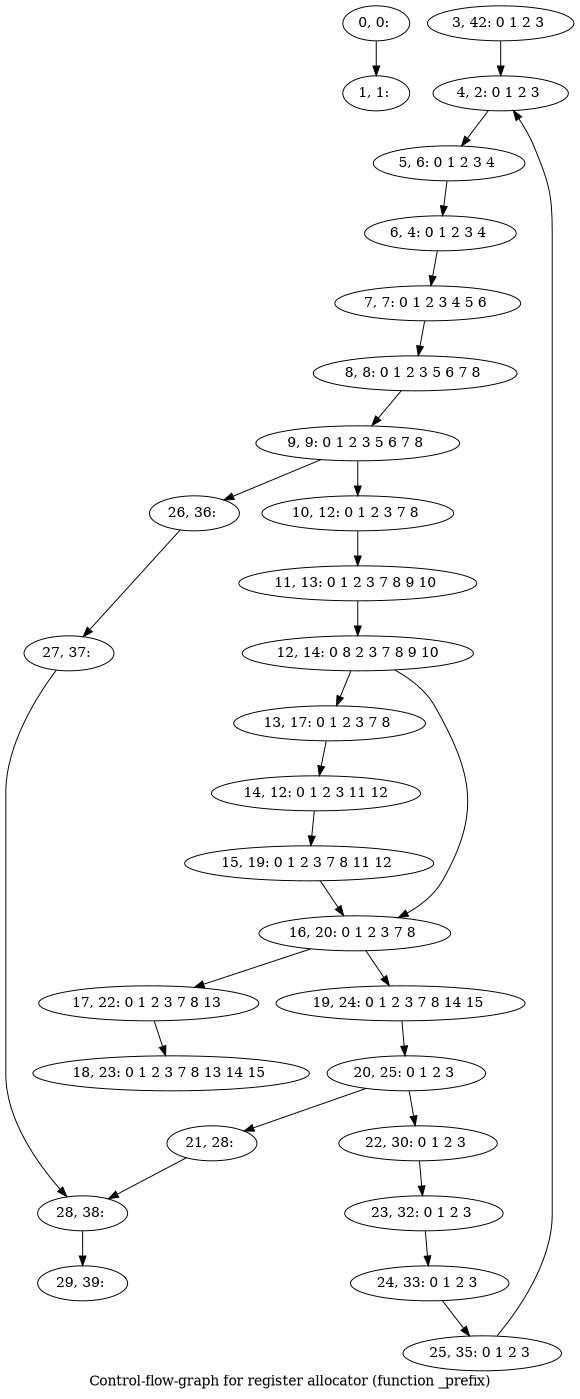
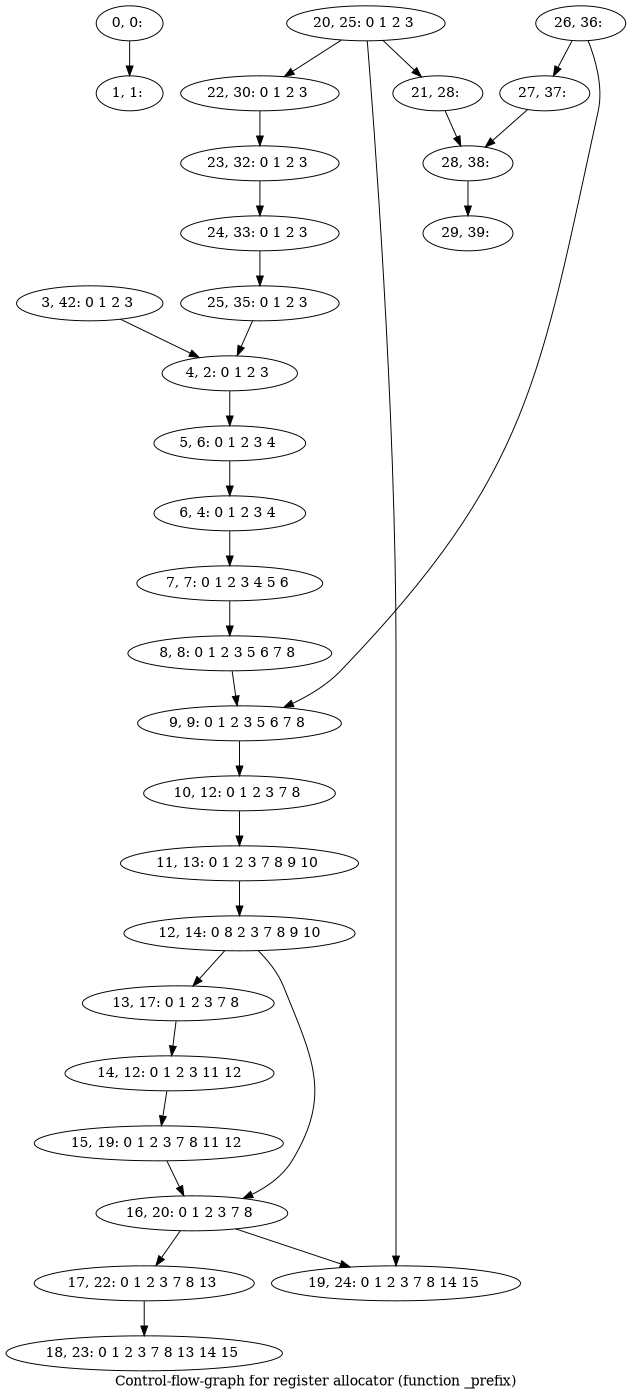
  digraph {
    label="Control-flow-graph for register allocator (function _prefix)"
    n1 [label="0, 0: "]
    n2 [label="1, 1: "]
    n3 [label="3, 42: 0 1 2 3 "]
    n4 [label="4, 2: 0 1 2 3 "]
    n5 [label="5, 6: 0 1 2 3 4 "]
    n6 [label="6, 4: 0 1 2 3 4 "]
    n7 [label="7, 7: 0 1 2 3 4 5 6 "]
    n8 [label="8, 8: 0 1 2 3 5 6 7 8 "]
    n9 [label="9, 9: 0 1 2 3 5 6 7 8 "]
    n10 [label="10, 12: 0 1 2 3 7 8 "]
    n11 [label="26, 36: "]
    n12 [label="11, 13: 0 1 2 3 7 8 9 10 "]
    n13 [label="27, 37: "]
    n14 [label="12, 14: 0 8 2 3 7 8 9 10"]
    n15 [label="13, 17: 0 1 2 3 7 8 "]
    n16 [label="16, 20: 0 1 2 3 7 8 "]
    n17 [label="14, 12: 0 1 2 3 11 12"]
    n18 [label="17, 22: 0 1 2 3 7 8 13 "]
    n19 [label="19, 24: 0 1 2 3 7 8 14 15 "]
    n20 [label="15, 19: 0 1 2 3 7 8 11 12 "]
    n21 [label="18, 23: 0 1 2 3 7 8 13 14 15 "]
    n22 [label="20, 25: 0 1 2 3 "]
    n23 [label="21, 28: "]
    n24 [label="22, 30: 0 1 2 3 "]
    n25 [label="28, 38: "]
    n26 [label="23, 32: 0 1 2 3 "]
    n27 [label="29, 39: "]
    n28 [label="24, 33: 0 1 2 3 "]
    n29 [label="25, 35: 0 1 2 3 "]
    n1 -> n2
    n3 -> n4
    n4 -> n5
    n5 -> n6
    n6 -> n7
    n7 -> n8
    n8 -> n9
    n9 -> n10
-   n9 -> n11
+   n11 -> n9
    n10 -> n12
    n11 -> n13
    n12 -> n14
    n13 -> n25
    n14 -> n15
    n14 -> n16
    n15 -> n17
    n16 -> n18
    n16 -> n19
    n17 -> n20
    n18 -> n21
-   n19 -> n22
+   n22 -> n19
    n20 -> n16
    n22 -> n23
    n22 -> n24
    n23 -> n25
    n24 -> n26
    n25 -> n27
    n26 -> n28
    n28 -> n29
    n29 -> n4
  }
